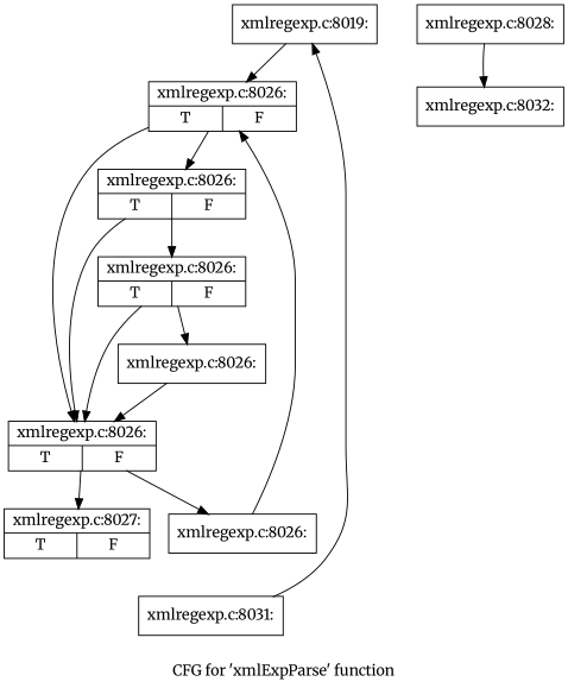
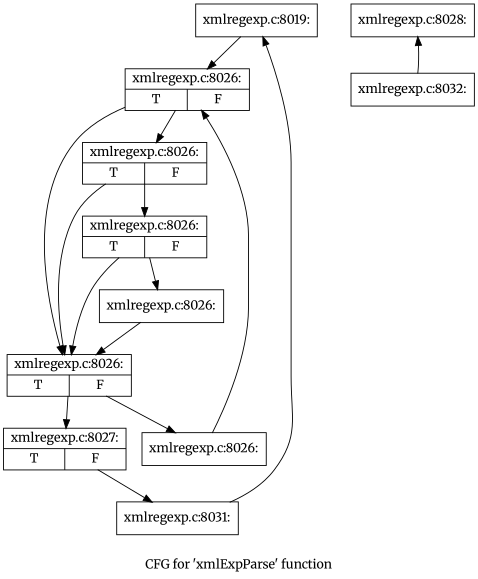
  digraph {
    fontname=Merriweather
    label="CFG for 'xmlExpParse' function"
    node [fontname=Merriweather shape=record]
    edge [fontname=Merriweather]
    n1 [label="{xmlregexp.c:8019:}"]
    n2 [label="{xmlregexp.c:8026:|{<s0>T|<s1>F}}"]
    n3 [label="{xmlregexp.c:8026:|{<s0>T|<s1>F}}"]
    n4 [label="{xmlregexp.c:8026:|{<s0>T|<s1>F}}"]
    n5 [label="{xmlregexp.c:8026:}"]
    n6 [label="{xmlregexp.c:8027:|{<s0>T|<s1>F}}"]
    n7 [label="{xmlregexp.c:8026:|{<s0>T|<s1>F}}"]
    n8 [label="{xmlregexp.c:8031:}"]
    n9 [label="{xmlregexp.c:8026:}"]
    n10 [label="{xmlregexp.c:8028:}"]
    n11 [label="{xmlregexp.c:8032:}"]
    n1 -> n2
    n2 -> n3
    n2 -> n4
    n3 -> n5
    n3 -> n6
    n4 -> n3
    n4 -> n7
    n5 -> n2
+   n6 -> n8
    n7 -> n3
    n7 -> n9
    n8 -> n1
    n9 -> n3
-   n10 -> n11
+   n11 -> n10
  }
